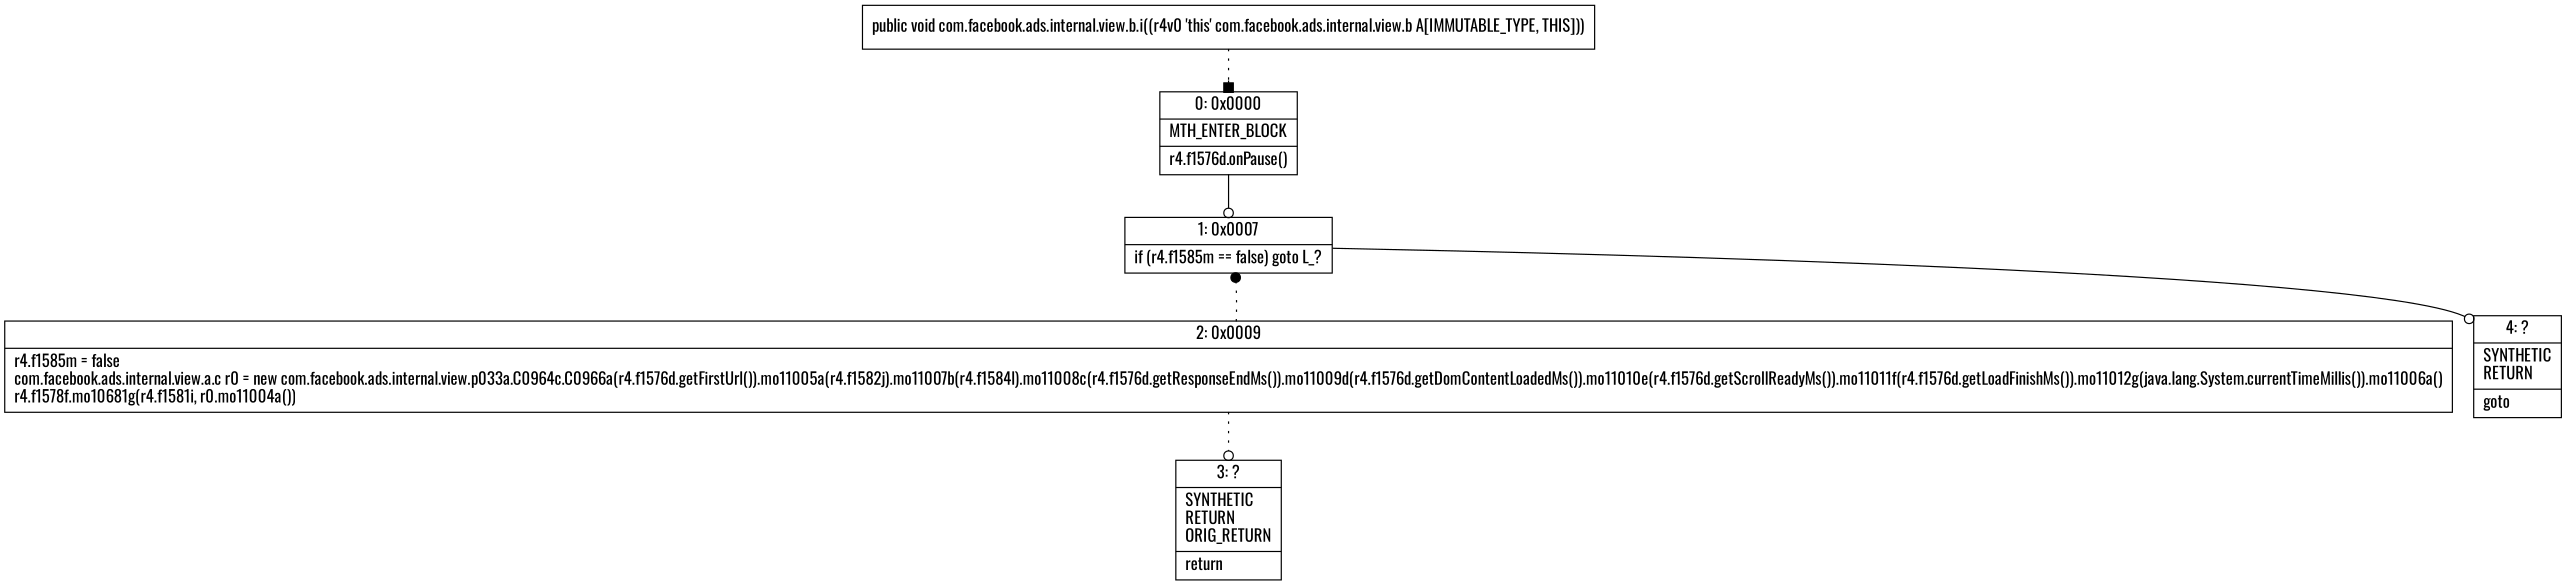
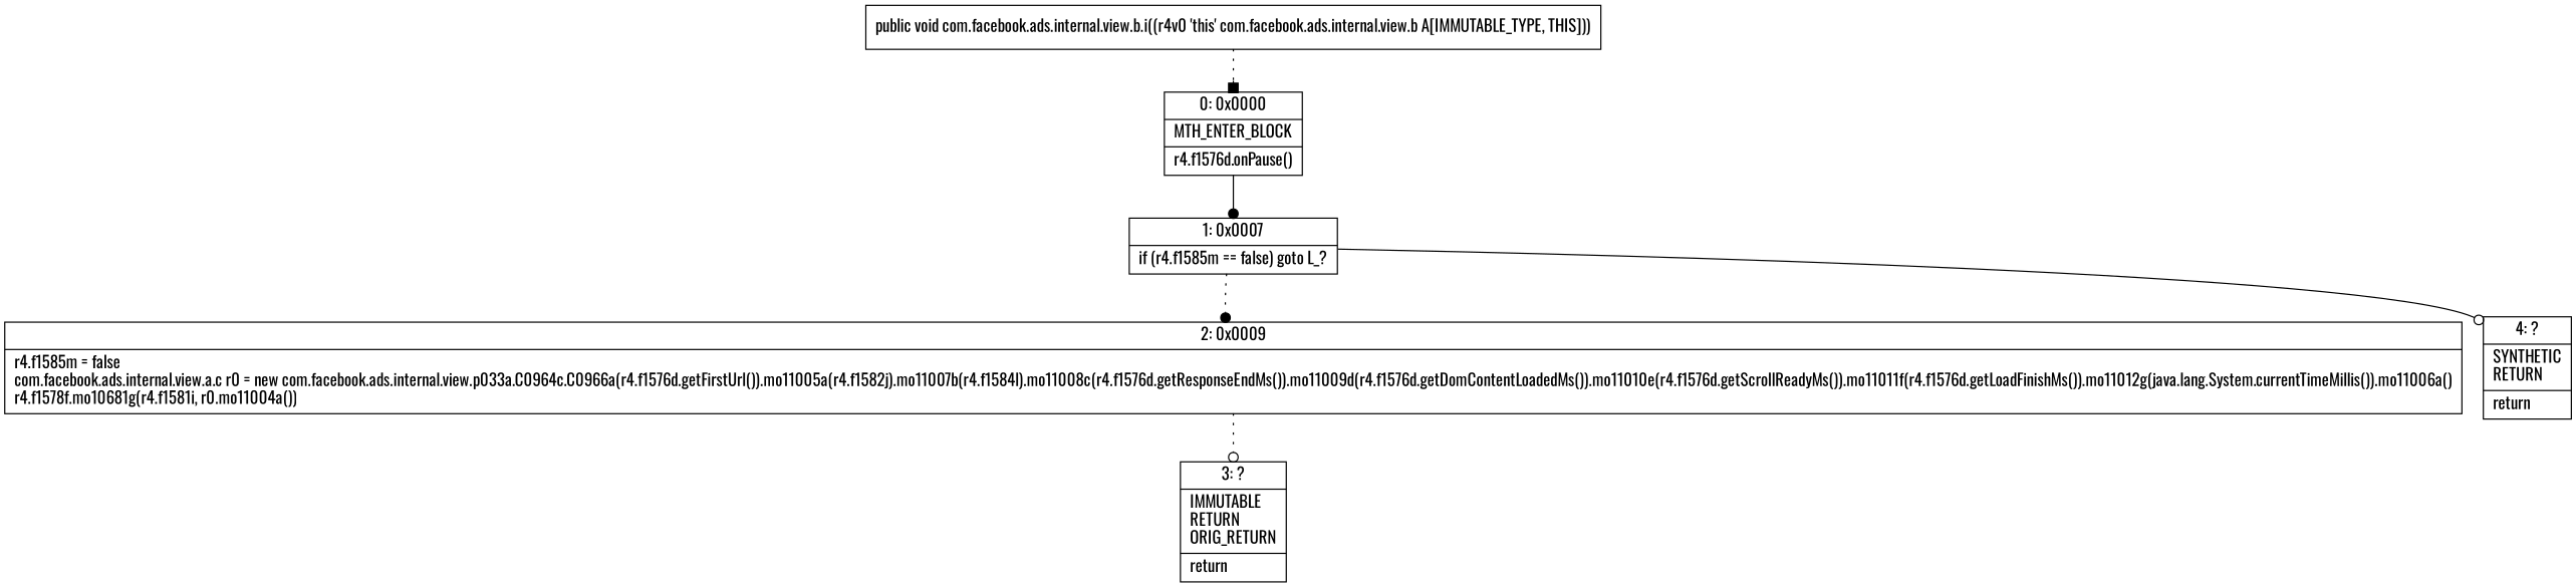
  digraph {
    fontname=Oswald
    node [fontname=Oswald shape=record]
    edge [arrowhead=dot fontname=Oswald style=dotted]
    n1 [label="{0\:\ 0x0000|MTH_ENTER_BLOCK\l|r4.f1576d.onPause()\l}"]
    n2 [label="{1\:\ 0x0007|if (r4.f1585m == false) goto L_?\l}"]
    n3 [label="{2\:\ 0x0009|r4.f1585m = false\lcom.facebook.ads.internal.view.a.c r0 = new com.facebook.ads.internal.view.p033a.C0964c.C0966a(r4.f1576d.getFirstUrl()).mo11005a(r4.f1582j).mo11007b(r4.f1584l).mo11008c(r4.f1576d.getResponseEndMs()).mo11009d(r4.f1576d.getDomContentLoadedMs()).mo11010e(r4.f1576d.getScrollReadyMs()).mo11011f(r4.f1576d.getLoadFinishMs()).mo11012g(java.lang.System.currentTimeMillis()).mo11006a()\lr4.f1578f.mo10681g(r4.f1581i, r0.mo11004a())\l}"]
-   n4 [label="{4\:\ ?|SYNTHETIC\lRETURN\l|goto\l}"]
-   n5 [label="{3\:\ ?|SYNTHETIC\lRETURN\lORIG_RETURN\l|return\l}"]
+   n4 [label="{4\:\ ?|SYNTHETIC\lRETURN\l|return\l}"]
+   n5 [label="{3\:\ ?|IMMUTABLE\lRETURN\lORIG_RETURN\l|return\l}"]
    n6 [label="{public void com.facebook.ads.internal.view.b.i((r4v0 'this' com.facebook.ads.internal.view.b A[IMMUTABLE_TYPE, THIS])) }"]
-   n1 -> n2 [arrowhead=odot style=solid]
-   n3 -> n2
+   n1 -> n2 [style=solid]
+   n2 -> n3
    n2 -> n4 [arrowhead=odot style=solid]
    n3 -> n5 [arrowhead=odot]
    n6 -> n1 [arrowhead=box]
  }
